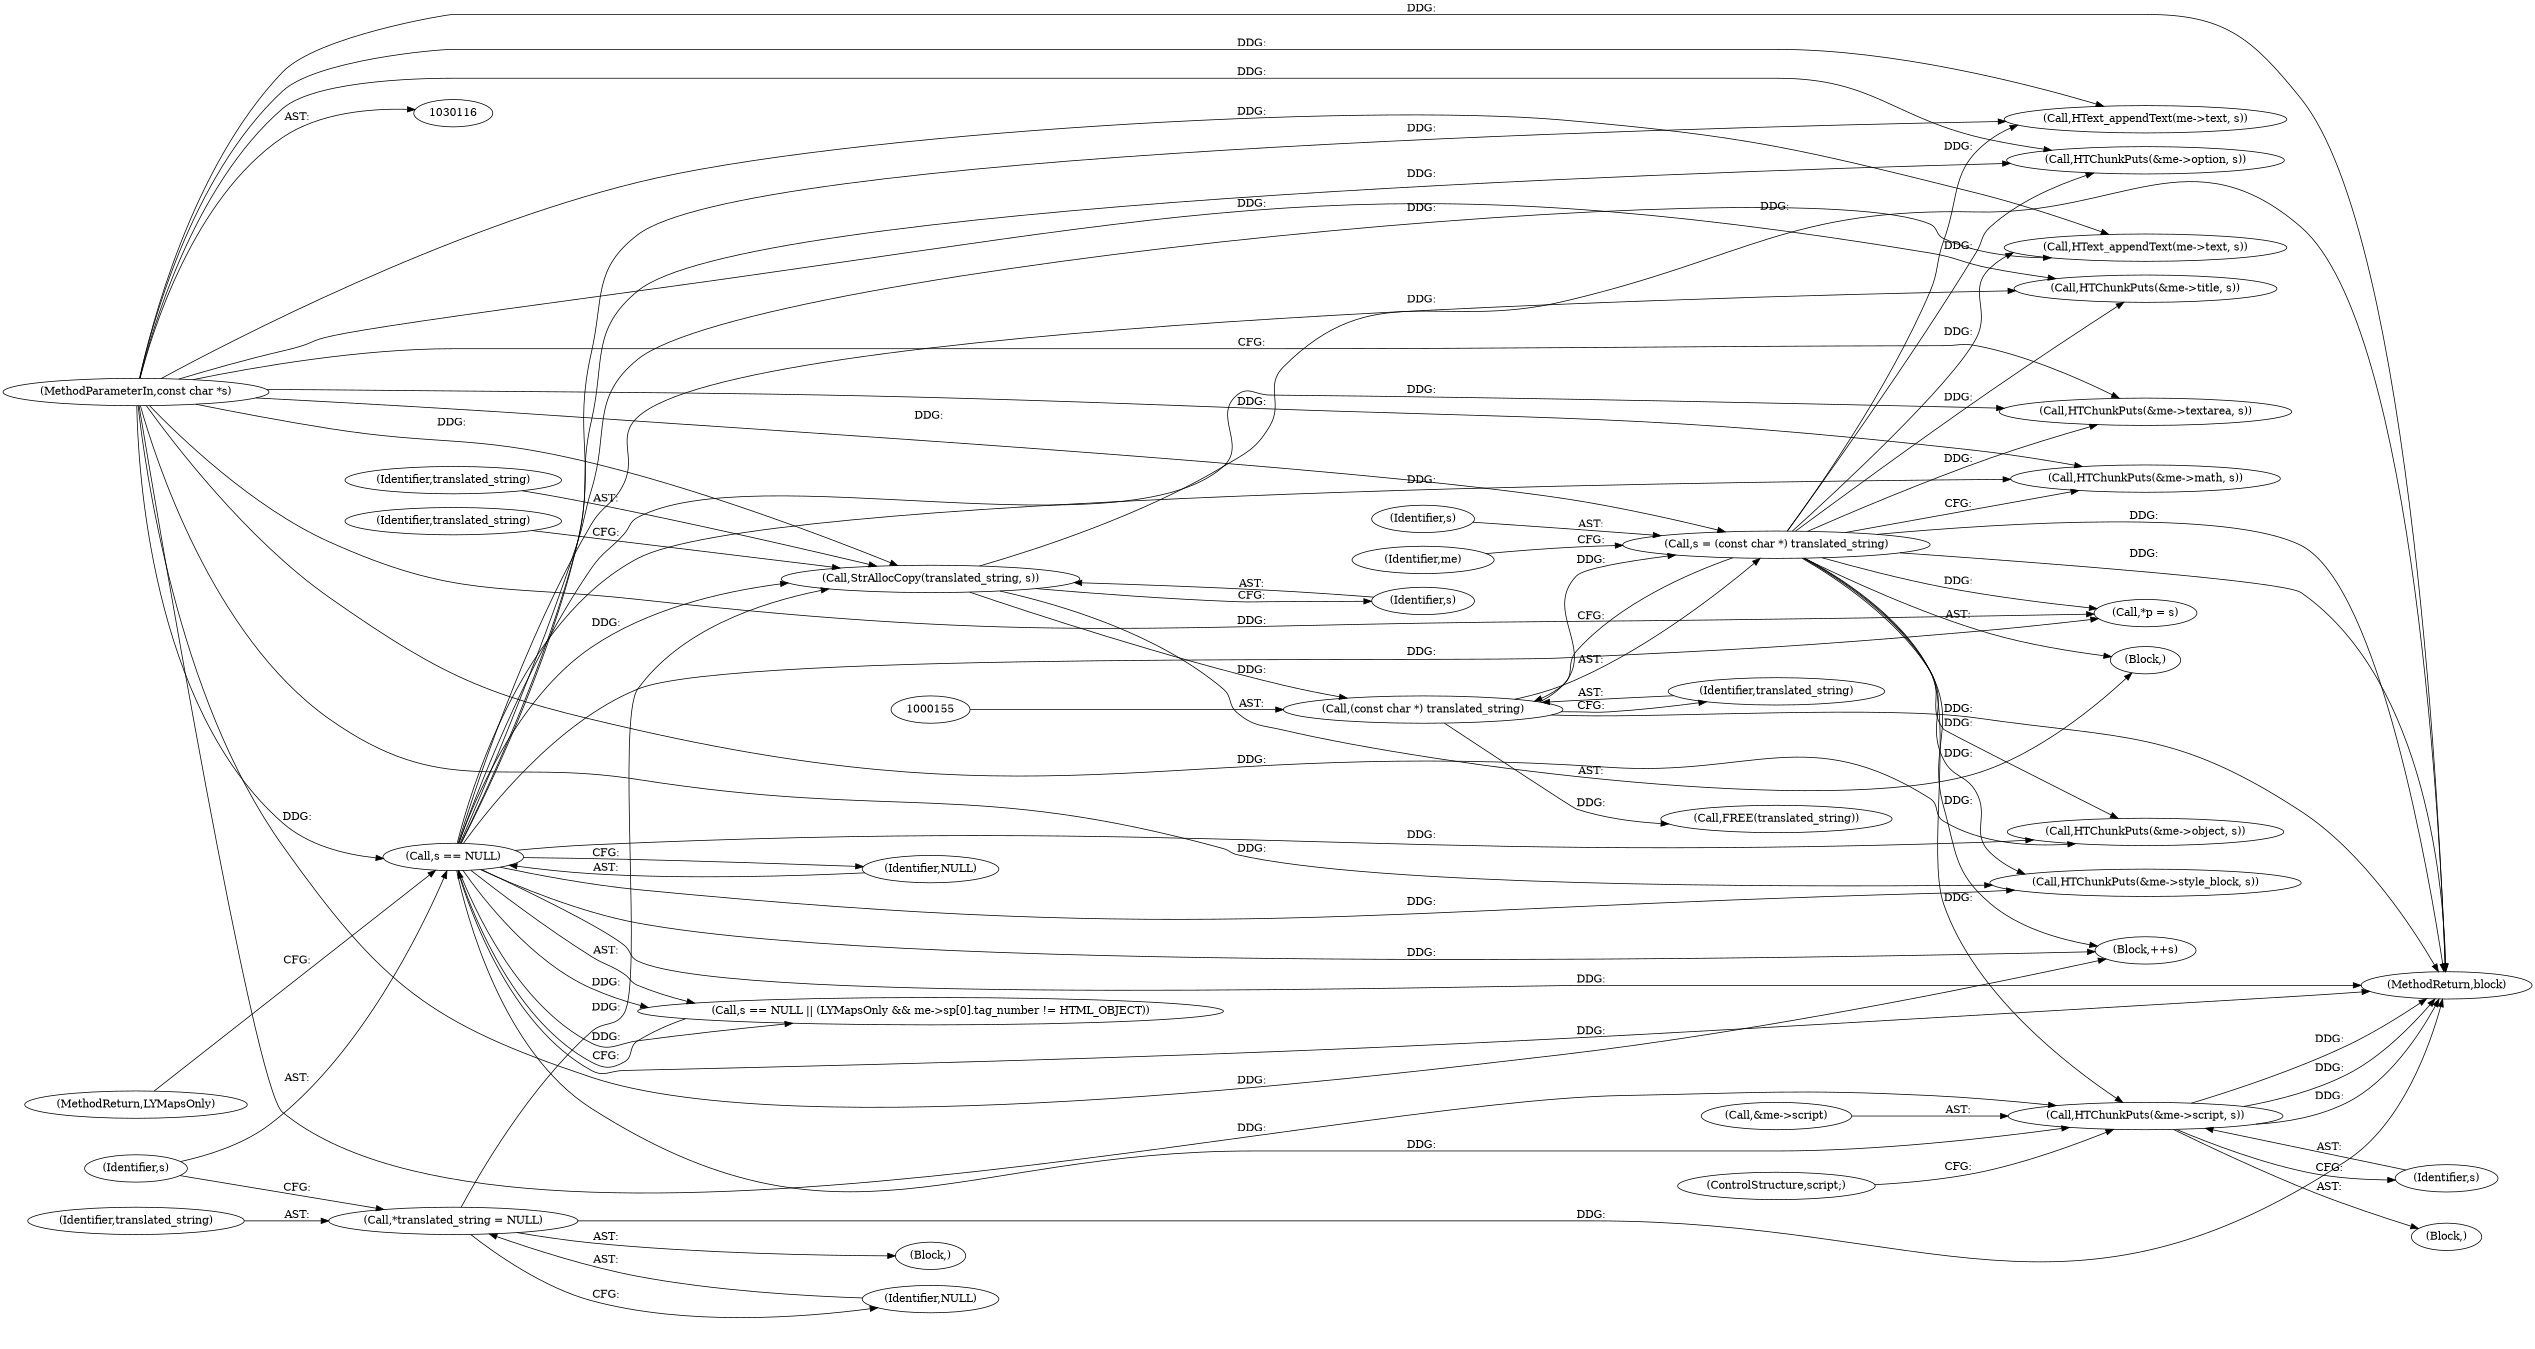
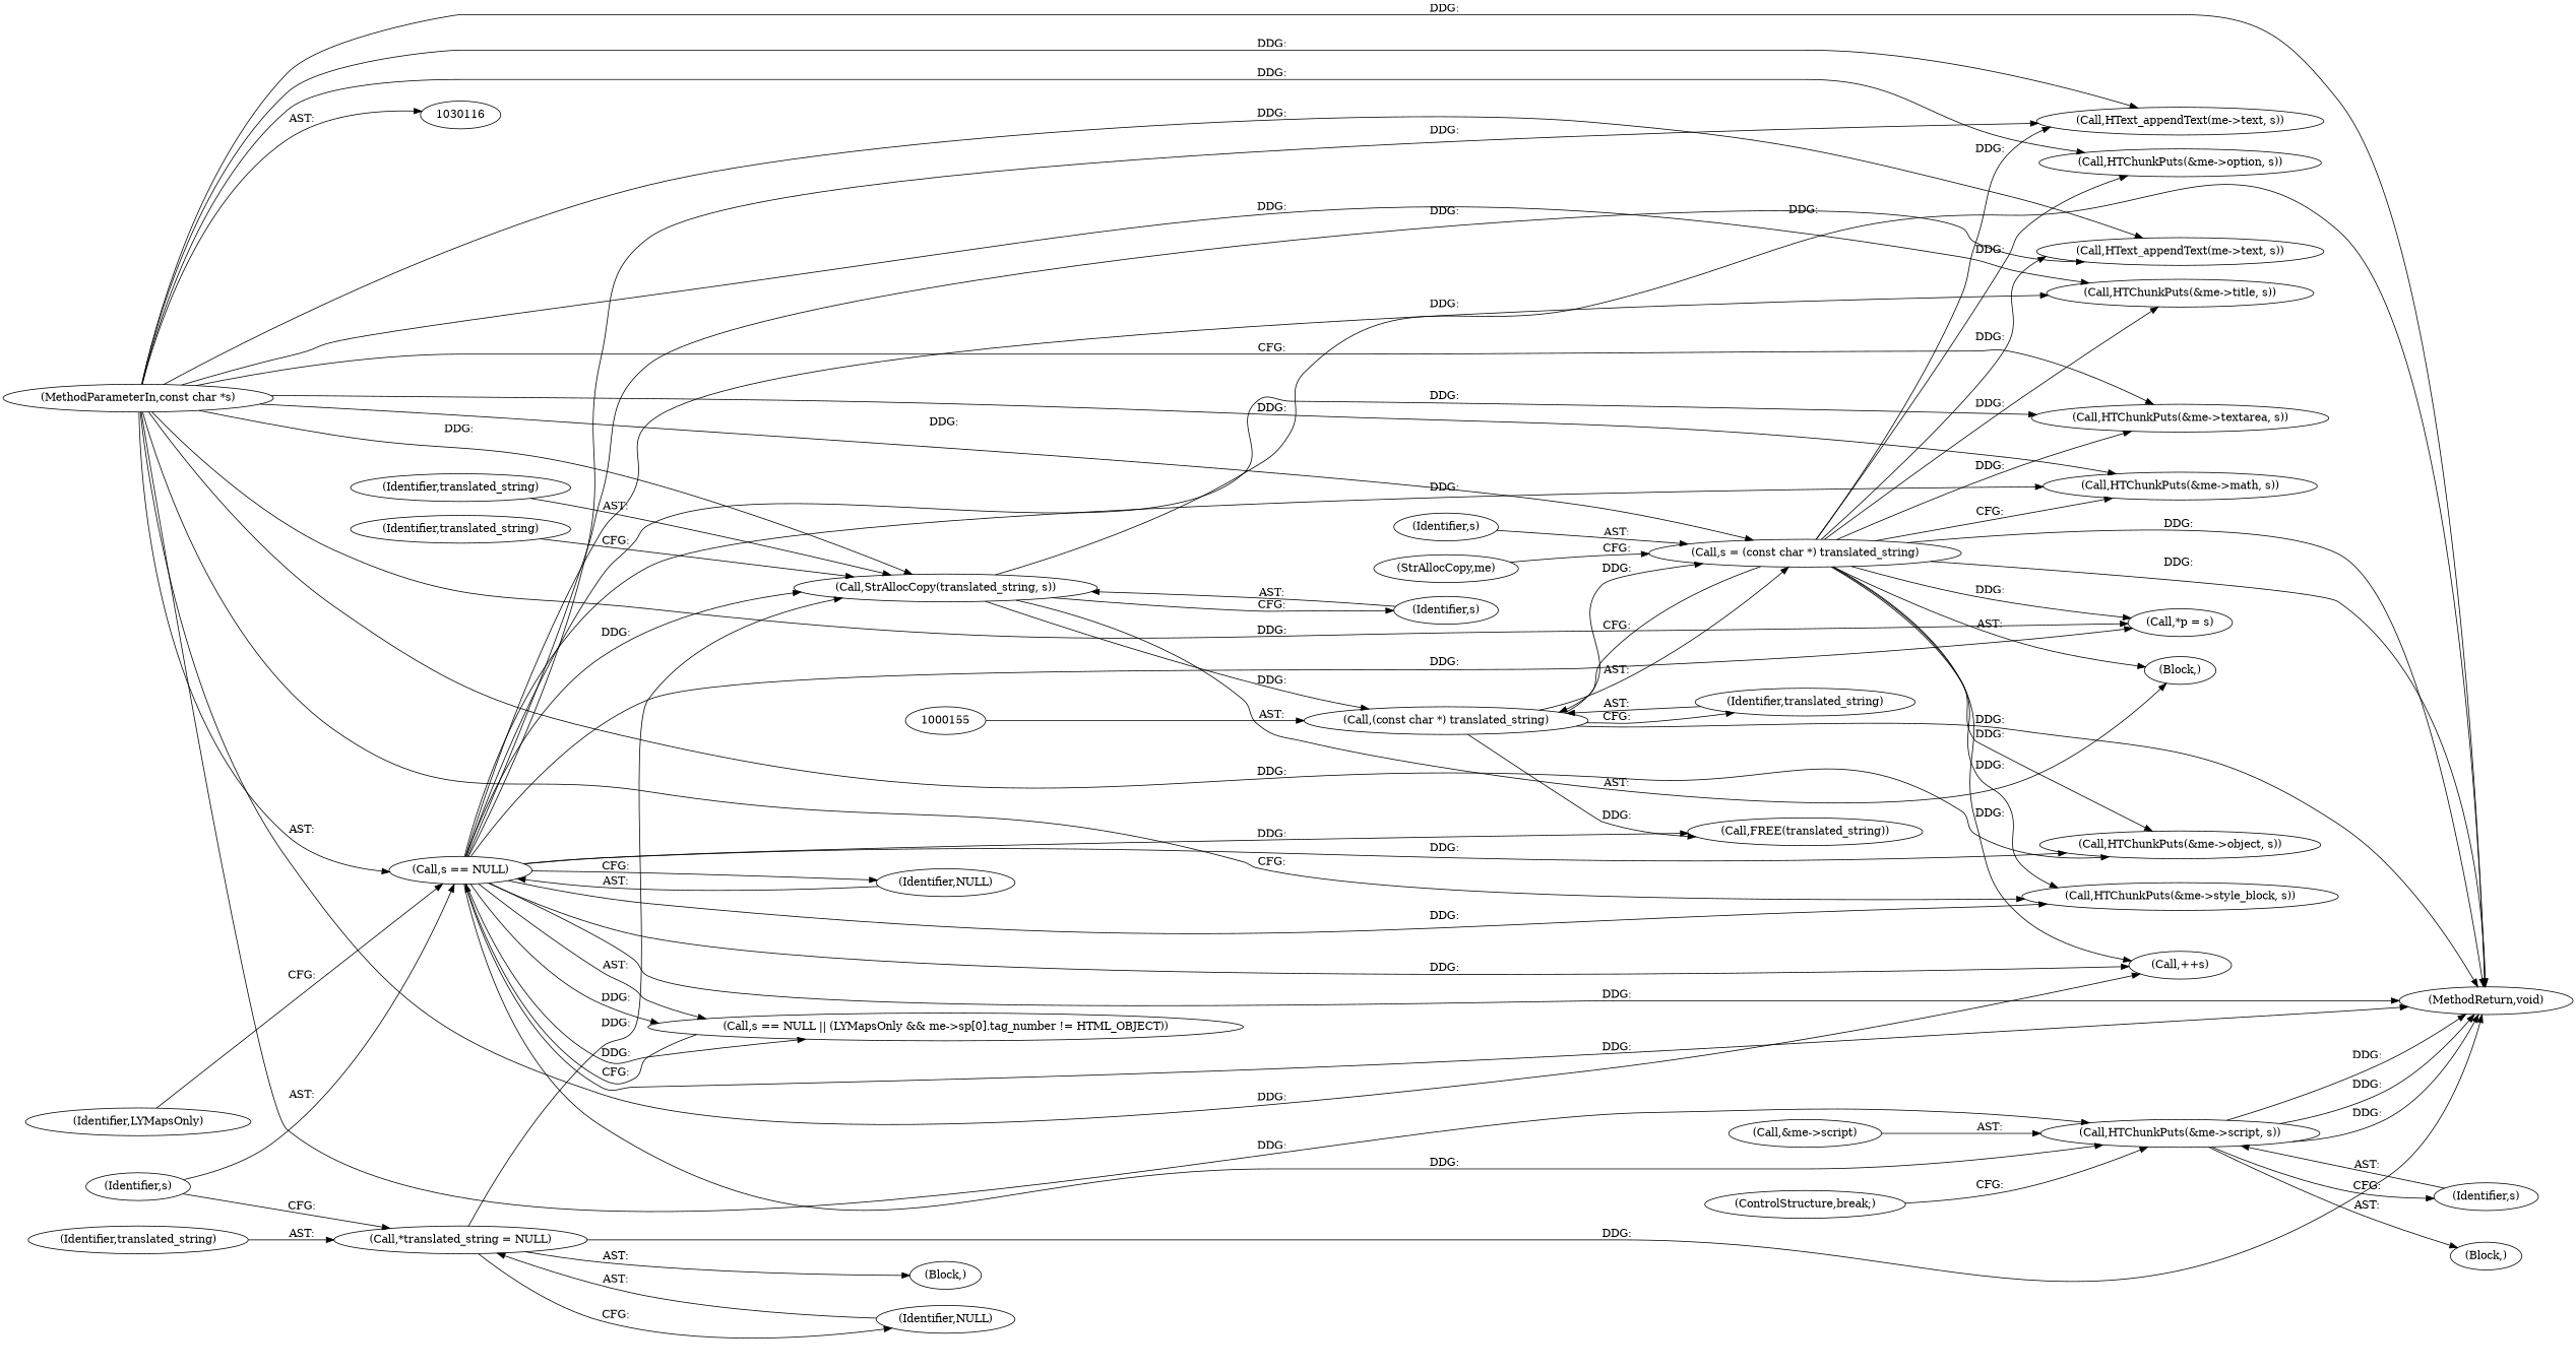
  digraph {
    rankdir=LR
    n1 [label="(Call,HTChunkPuts(&me->script, s))"]
-   n2 [label="(MethodReturn,block)"]
+   n2 [label="(MethodReturn,void)"]
    n3 [label="(Block,)"]
    n4 [label="(Identifier,s)"]
    n5 [label="(Call,s == NULL)"]
    n6 [label="(Call,StrAllocCopy(translated_string, s))"]
    n7 [label="(Call,*p = s)"]
    n8 [label="(Call,HTChunkPuts(&me->object, s))"]
    n9 [label="(Call,HTChunkPuts(&me->style_block, s))"]
    n10 [label="(Call,s == NULL || (LYMapsOnly && me->sp[0].tag_number != HTML_OBJECT))"]
-   n11 [label="(Block,++s)"]
+   n11 [label="(Call,++s)"]
    n12 [label="(Call,HText_appendText(me->text, s))"]
    n13 [label="(Call,HTChunkPuts(&me->option, s))"]
    n14 [label="(Identifier,NULL)"]
    n15 [label="(Call,HText_appendText(me->text, s))"]
    n16 [label="(Call,HTChunkPuts(&me->title, s))"]
    n17 [label="(Call,HTChunkPuts(&me->textarea, s))"]
    n18 [label="(Call,HTChunkPuts(&me->math, s))"]
    n19 [label="(Call,(const char *) translated_string)"]
    n20 [label="(Block,)"]
    n21 [label="(Identifier,s)"]
    n22 [label="(MethodParameterIn,const char *s)"]
    n23 [label="(Call,s = (const char *) translated_string)"]
    n24 [label=1030116]
    n25 [label="(Call,FREE(translated_string))"]
    n26 [label="(Identifier,translated_string)"]
    n27 [label="(Call,*translated_string = NULL)"]
    n28 [label="(Identifier,NULL)"]
    n29 [label="(Block,)"]
-   n30 [label="(MethodReturn,LYMapsOnly)"]
+   n30 [label="(Identifier,LYMapsOnly)"]
    n31 [label="(Identifier,translated_string)"]
    n32 [label="(Call,&me->script)"]
-   n33 [label="(Identifier,me)"]
+   n33 [label="(StrAllocCopy,me)"]
    n34 [label="(Identifier,translated_string)"]
    n35 [label="(Identifier,s)"]
    n36 [label="(Identifier,s)"]
-   n37 [label="(ControlStructure,script;)"]
+   n37 [label="(ControlStructure,break;)"]
    n38 [label="(Identifier,translated_string)"]
    1000155
    n1 -> n2 [label="DDG: "]
    n1 -> n2 [label="DDG: "]
    n1 -> n2 [label="DDG: "]
    n1 -> n3 [label="AST: "]
    n1 -> n4 [label="CFG: "]
    n4 -> n1 [label="AST: "]
    n5 -> n1 [label="DDG: "]
    n5 -> n2 [label="DDG: "]
    n5 -> n2 [label="DDG: "]
    n5 -> n6 [label="DDG: "]
    n5 -> n7 [label="DDG: "]
    n5 -> n8 [label="DDG: "]
    n5 -> n9 [label="DDG: "]
    n5 -> n10 [label="AST: "]
    n5 -> n10 [label="DDG: "]
    n5 -> n10 [label="DDG: "]
    n5 -> n11 [label="DDG: "]
    n5 -> n12 [label="DDG: "]
-   n5 -> n13 [label="DDG: "]
+   n5 -> n25 [label="DDG: "]
    n5 -> n14 [label="CFG: "]
    n5 -> n15 [label="DDG: "]
    n5 -> n16 [label="DDG: "]
    n5 -> n17 [label="DDG: "]
    n5 -> n18 [label="DDG: "]
    n6 -> n2 [label="DDG: "]
    n6 -> n19 [label="DDG: "]
    n6 -> n20 [label="AST: "]
    n6 -> n21 [label="CFG: "]
    n10 -> n5 [label="CFG: "]
    n14 -> n5 [label="AST: "]
    n19 -> n2 [label="DDG: "]
    n19 -> n23 [label="AST: "]
    n19 -> n23 [label="DDG: "]
    n19 -> n25 [label="DDG: "]
    n19 -> n26 [label="CFG: "]
    n21 -> n6 [label="AST: "]
    n22 -> n1 [label="DDG: "]
    n22 -> n2 [label="DDG: "]
-   n22 -> n5 [label="DDG: "]
+   n22 -> n5 [label="AST: "]
    n22 -> n6 [label="DDG: "]
    n22 -> n7 [label="DDG: "]
    n22 -> n8 [label="DDG: "]
-   n22 -> n9 [label="DDG: "]
+   n22 -> n9 [label="CFG: "]
    n22 -> n11 [label="DDG: "]
    n22 -> n12 [label="DDG: "]
    n22 -> n13 [label="DDG: "]
    n22 -> n15 [label="DDG: "]
    n22 -> n16 [label="DDG: "]
    n22 -> n17 [label="CFG: "]
    n22 -> n18 [label="DDG: "]
    n22 -> n23 [label="DDG: "]
    n22 -> n24 [label="AST: "]
-   n23 -> n1 [label="DDG: "]
    n23 -> n2 [label="DDG: "]
    n23 -> n2 [label="DDG: "]
    n23 -> n7 [label="DDG: "]
    n23 -> n8 [label="DDG: "]
    n23 -> n9 [label="DDG: "]
    n23 -> n11 [label="DDG: "]
    n23 -> n12 [label="DDG: "]
    n23 -> n13 [label="DDG: "]
    n23 -> n15 [label="DDG: "]
    n23 -> n16 [label="DDG: "]
    n23 -> n17 [label="DDG: "]
    n23 -> n18 [label="CFG: "]
    n23 -> n19 [label="CFG: "]
    n23 -> n20 [label="AST: "]
    n26 -> n19 [label="AST: "]
    n27 -> n2 [label="DDG: "]
    n27 -> n6 [label="DDG: "]
    n27 -> n28 [label="CFG: "]
    n27 -> n29 [label="AST: "]
    n28 -> n27 [label="AST: "]
    n30 -> n5 [label="CFG: "]
    n31 -> n6 [label="AST: "]
    n32 -> n1 [label="AST: "]
    n33 -> n23 [label="CFG: "]
    n34 -> n27 [label="AST: "]
    n35 -> n5 [label="AST: "]
    n35 -> n27 [label="CFG: "]
    n36 -> n23 [label="AST: "]
    n37 -> n1 [label="CFG: "]
    n38 -> n6 [label="CFG: "]
    1000155 -> n19 [label="AST: "]
  }
